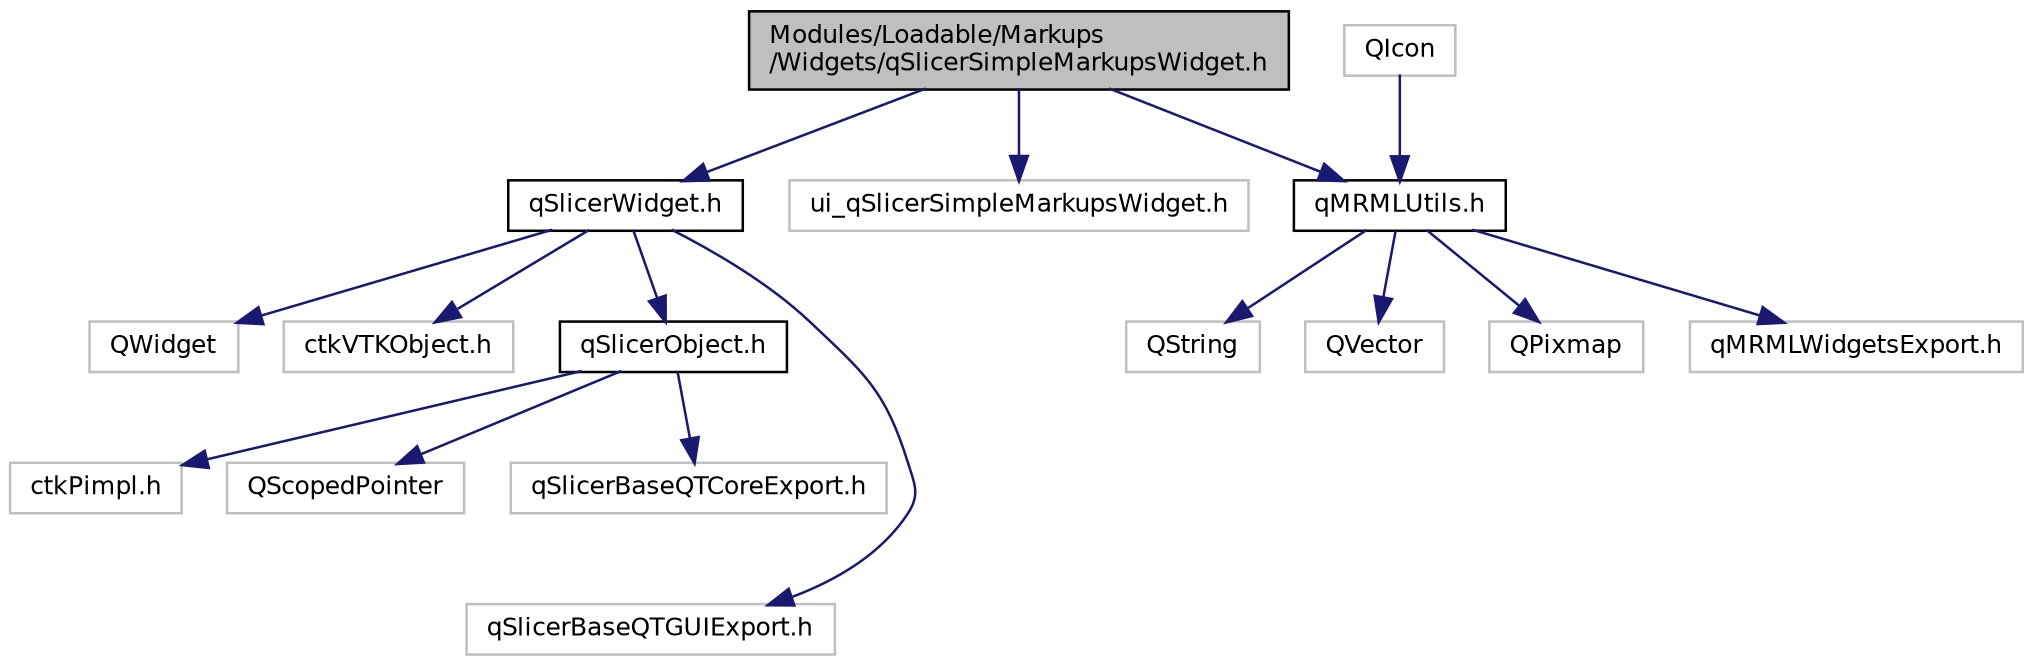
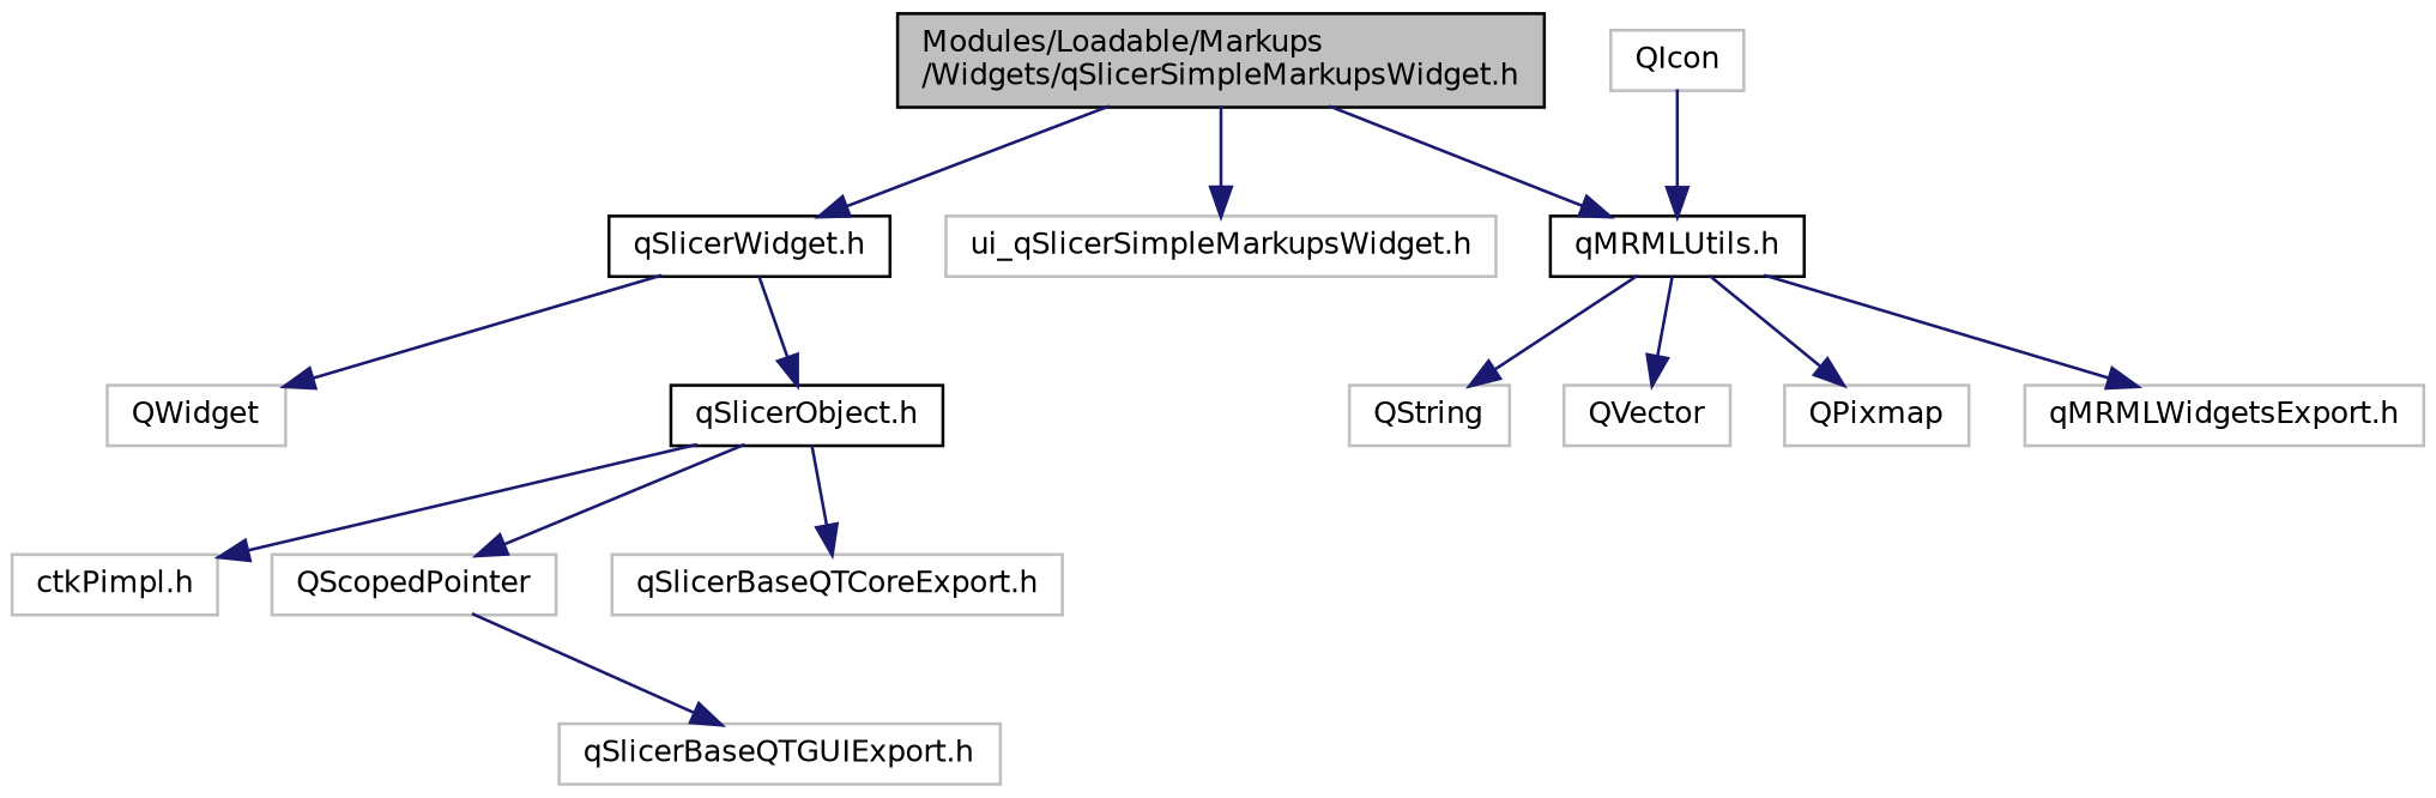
  digraph {
    node [color=grey75 fontname=Helvetica fontsize=10 shape=record]
    edge [color=midnightblue fontname=Helvetica fontsize=10 labelfontname=Helvetica labelfontsize=10 style=solid]
    n1 [color=black fillcolor=grey75 fontcolor=black height=0.2 label="Modules/Loadable/Markups\l/Widgets/qSlicerSimpleMarkupsWidget.h" style=filled width=0.4]
    n2 [color=black height=0.2 label="qSlicerWidget.h" width=0.4]
    n3 [color=black height=0.2 label="qMRMLUtils.h" width=0.4]
    n4 [height=0.2 label="ui_qSlicerSimpleMarkupsWidget.h" width=0.4]
    n5 [height=0.2 label=QWidget width=0.4]
-   n6 [height=0.2 label="ctkVTKObject.h" width=0.4]
    n7 [color=black height=0.2 label="qSlicerObject.h" width=0.4]
    n8 [height=0.2 label="qSlicerBaseQTGUIExport.h" width=0.4]
    n9 [height=0.2 label=QString width=0.4]
    n10 [height=0.2 label=QVector width=0.4]
    n11 [height=0.2 label=QPixmap width=0.4]
    n12 [height=0.2 label="qMRMLWidgetsExport.h" width=0.4]
    n13 [height=0.2 label="ctkPimpl.h" width=0.4]
    n14 [height=0.2 label=QScopedPointer width=0.4]
    n15 [height=0.2 label="qSlicerBaseQTCoreExport.h" width=0.4]
    n16 [height=0.2 label=QIcon width=0.4]
    n1 -> n2
    n1 -> n3
    n1 -> n4
    n2 -> n5
-   n2 -> n6
    n2 -> n7
-   n2 -> n8
+   n14 -> n8
    n3 -> n9
    n3 -> n10
    n3 -> n11
    n3 -> n12
    n7 -> n13
    n7 -> n14
    n7 -> n15
    n16 -> n3
  }
